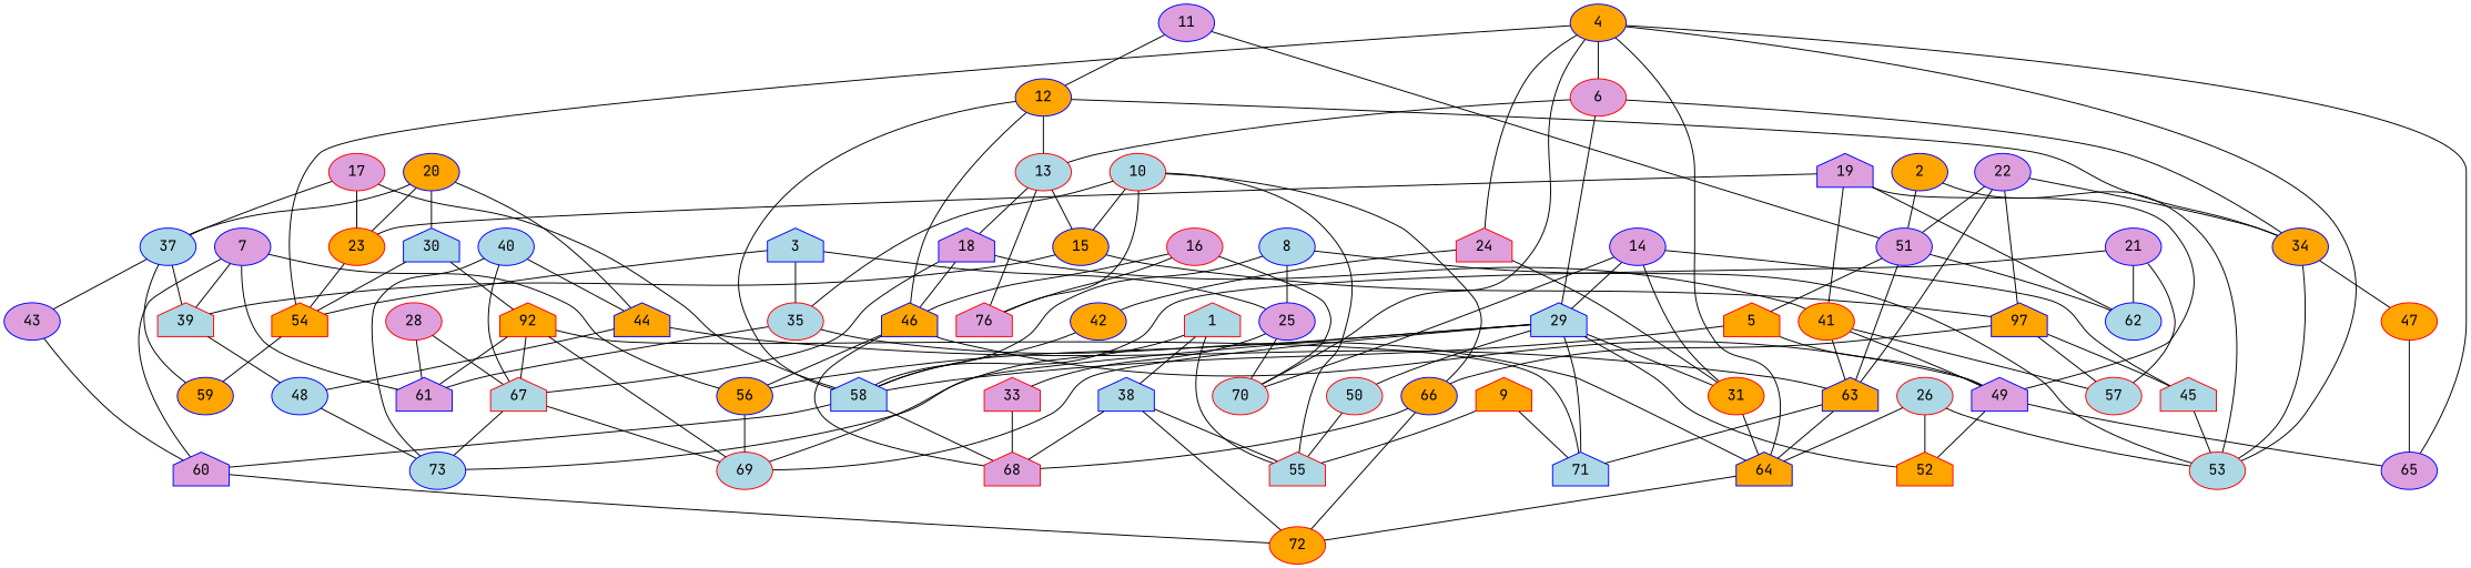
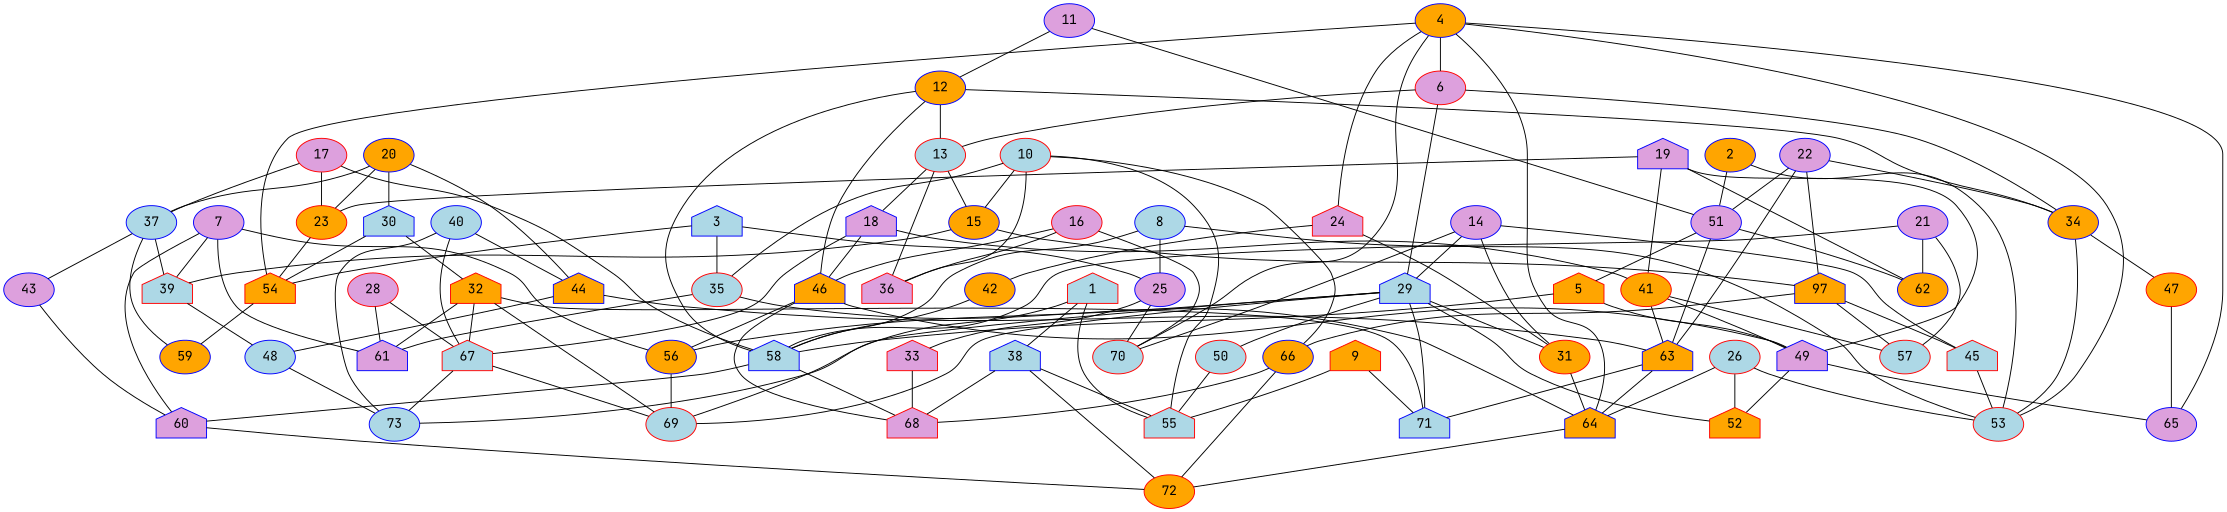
  graph {
    fontname="JetBrains Mono"
    node [color=blue fillcolor=orange fontname="JetBrains Mono" shape=ellipse style=filled]
    edge [fontname="JetBrains Mono"]
    1 [color=red fillcolor=lightblue shape=house]
    38 [fillcolor=lightblue shape=house]
    55 [color=red fillcolor=lightblue shape=house]
    69 [color=red fillcolor=lightblue]
    68 [color=red fillcolor=plum shape=house]
    72 [color=red]
    2
    51 [fillcolor=plum]
    53 [color=red fillcolor=lightblue]
    5 [color=red shape=house]
    49 [fillcolor=plum shape=house]
    58 [fillcolor=lightblue shape=house]
-   62 [fillcolor=lightblue]
+   62
    63 [shape=house]
    3 [fillcolor=lightblue shape=house]
    25 [fillcolor=plum]
    35 [color=red fillcolor=lightblue]
    54 [color=red shape=house]
    70 [color=red fillcolor=lightblue]
    33 [color=red fillcolor=plum shape=house]
    64 [shape=house]
    61 [fillcolor=plum shape=house]
    59
    4
    6 [color=red fillcolor=plum]
    24 [color=red fillcolor=plum shape=house]
    65 [fillcolor=plum]
    13 [color=red fillcolor=lightblue]
    29 [fillcolor=lightblue shape=house]
    34
    31 [color=red]
    42
    52 [color=red shape=house]
    60 [fillcolor=plum shape=house]
    15
-   36 [color=red fillcolor=plum shape=house label=76]
+   36 [color=red fillcolor=plum shape=house]
    18 [fillcolor=plum shape=house]
    56
    71 [fillcolor=lightblue shape=house]
    50 [color=red fillcolor=lightblue]
    73 [fillcolor=lightblue]
    47 [color=red]
    7 [fillcolor=plum]
    39 [color=red fillcolor=lightblue shape=house]
    48 [fillcolor=lightblue]
    8 [fillcolor=lightblue]
    9 [color=red shape=house]
    10 [color=red fillcolor=lightblue]
    66
    n50 [label=97 shape=house]
    11 [fillcolor=plum]
    12
    46 [shape=house]
    41 [color=red]
    67 [color=red fillcolor=lightblue shape=house]
    14 [fillcolor=plum]
    45 [color=red fillcolor=lightblue shape=house]
    57 [color=red fillcolor=lightblue]
    16 [color=red fillcolor=plum]
    17 [color=red fillcolor=plum]
    23 [color=red]
    37 [fillcolor=lightblue]
    43 [fillcolor=plum]
    19 [fillcolor=plum shape=house]
    20
    30 [fillcolor=lightblue shape=house]
    44 [shape=house]
-   32 [color=red shape=house label=92]
+   32 [color=red shape=house]
    21 [fillcolor=plum]
    22 [fillcolor=plum]
    26 [color=red fillcolor=lightblue]
    28 [color=red fillcolor=plum]
    40 [fillcolor=lightblue]
    1 -- 38
    1 -- 55
    1 -- 69
    38 -- 55
    38 -- 68
    38 -- 72
    2 -- 51
    2 -- 53
    51 -- 5
    51 -- 62
    51 -- 63
    5 -- 49
    5 -- 58
    49 -- 65
    49 -- 52
    58 -- 68
    58 -- 60
    63 -- 64
    63 -- 71
    3 -- 25
    3 -- 35
    3 -- 54
    25 -- 70
    25 -- 33
    35 -- 64
    35 -- 61
    54 -- 59
    33 -- 68
    64 -- 72
    4 -- 53
    4 -- 54
    4 -- 70
    4 -- 64
    4 -- 6
    4 -- 24
    4 -- 65
    6 -- 13
    6 -- 29
    6 -- 34
    24 -- 31
    24 -- 42
    13 -- 15
    13 -- 36
    13 -- 18
    29 -- 69
    29 -- 31
    29 -- 52
    29 -- 56
    29 -- 71
    29 -- 50
    29 -- 73
    34 -- 53
    34 -- 47
    31 -- 64
    42 -- 58
    60 -- 72
    15 -- 39
    15 -- n50
    18 -- 46
    18 -- 41
    18 -- 67
    56 -- 69
    50 -- 55
    47 -- 65
    7 -- 61
    7 -- 60
    7 -- 56
    7 -- 39
    39 -- 48
    48 -- 73
    8 -- 53
    8 -- 58
    8 -- 25
    9 -- 55
    9 -- 71
    10 -- 55
    10 -- 35
    10 -- 15
    10 -- 36
    10 -- 66
    66 -- 68
    66 -- 72
    n50 -- 66
    n50 -- 45
    n50 -- 57
    11 -- 51
    11 -- 12
    12 -- 58
    12 -- 13
    12 -- 34
    12 -- 46
    46 -- 68
    46 -- 49
    46 -- 56
    41 -- 49
    41 -- 63
    41 -- 57
    67 -- 69
    67 -- 73
    14 -- 70
    14 -- 29
    14 -- 31
    14 -- 45
    45 -- 53
    16 -- 70
    16 -- 36
    16 -- 46
    17 -- 58
    17 -- 23
    17 -- 37
    23 -- 54
    37 -- 59
    37 -- 39
    37 -- 43
    43 -- 60
    19 -- 49
    19 -- 62
    19 -- 41
    19 -- 23
    20 -- 23
    20 -- 37
    20 -- 30
    20 -- 44
    30 -- 54
    30 -- 32
    44 -- 63
    44 -- 48
    32 -- 69
    32 -- 61
    32 -- 71
    32 -- 67
    21 -- 58
    21 -- 62
    21 -- 57
    22 -- 51
    22 -- 63
    22 -- 34
    22 -- n50
    26 -- 53
    26 -- 64
    26 -- 52
    28 -- 61
    28 -- 67
    40 -- 73
    40 -- 67
    40 -- 44
  }
